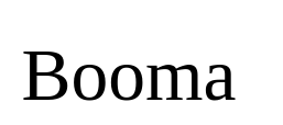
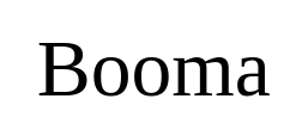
  <mxCell id="0" />
  <mxCell id="1" parent="0" />
- <mxCell id="2" value="Booma" style="text;html=1;resizable=0;autosize=1;align=center;verticalAlign=middle;points=[];fillColor=none;strokeColor=none;rounded=0;fontFamily=Georgia;fontSize=90;" vertex="1" parent="1"><mxGeometry x="5" y="35" width="300" height="110" as="geometry" /></mxCell>
+ <mxCell id="2" value="Booma" style="text;html=1;resizable=0;autosize=1;align=center;verticalAlign=middle;points=[];fillColor=none;strokeColor=none;rounded=0;fontFamily=Georgia;fontSize=90;" vertex="1" parent="1"><mxGeometry x="20" y="20" width="300" height="110" as="geometry" /></mxCell>
